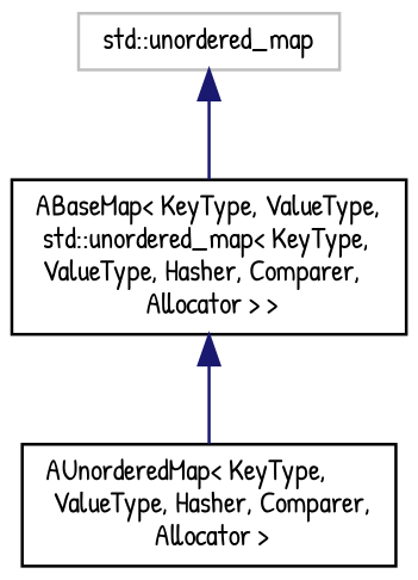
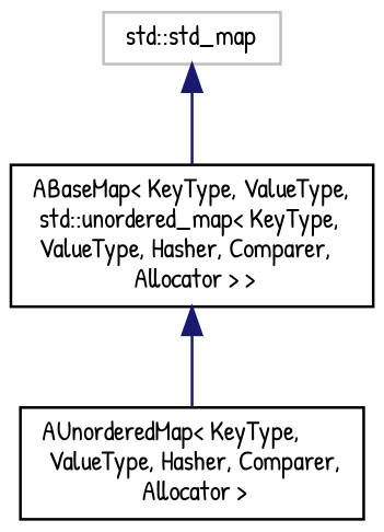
  digraph {
    rankdir=TB
    fontname="Patrick Hand"
    node [color=black fillcolor=white fontname="Patrick Hand" fontsize=10 shape=record style=filled]
    edge [color=midnightblue dir=back fontname="Patrick Hand" fontsize=10 labelfontname=Helvetica labelfontsize=10 style=solid]
-   n1 [color=grey75 height=0.2 label="std::unordered_map" width=0.4]
+   n1 [color=grey75 height=0.2 label="std::std_map" width=0.4]
    n2 [height=0.2 label="ABaseMap\< KeyType, ValueType,\l std::unordered_map\< KeyType,\l ValueType, Hasher, Comparer,\l Allocator \> \>" width=0.4]
    n3 [height=0.2 label="AUnorderedMap\< KeyType,\l ValueType, Hasher, Comparer,\l Allocator \>" width=0.4]
    n1 -> n2
    n2 -> n3
  }
